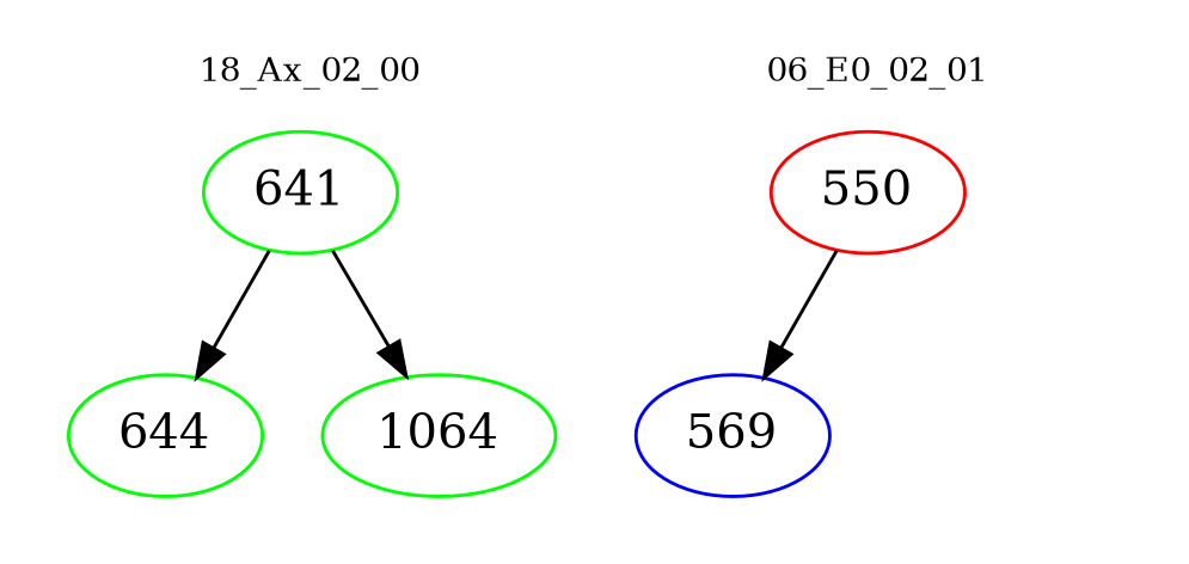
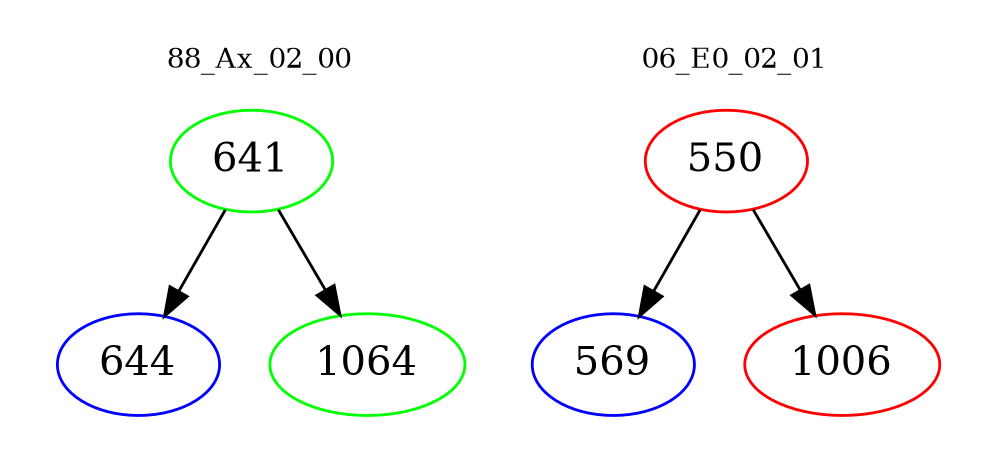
  digraph {
    node [color=green]
    edge [color=black]
    n1 [label=641]
-   n2 [label=644]
+   n2 [color=blue label=644]
    n3 [label=1064]
    n4 [color=red label=550]
    n5 [color=blue label=569]
+   n6 [color=red label=1006]
    subgraph cluster_1 {
      color=white
      fontsize=10
-     label="18_Ax_02_00"
+     label="88_Ax_02_00"
      n1
      n2
      n3
    }
    subgraph cluster_2 {
      color=white
      fontsize=10
      label="06_E0_02_01"
      n4
      n5
+     n6
    }
    n1 -> n2
    n1 -> n3
    n4 -> n5
+   n4 -> n6
  }
